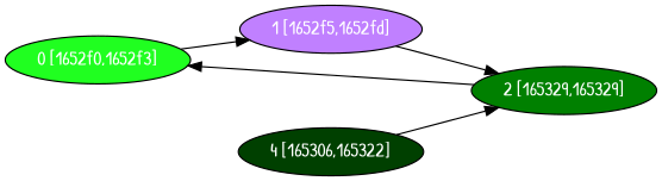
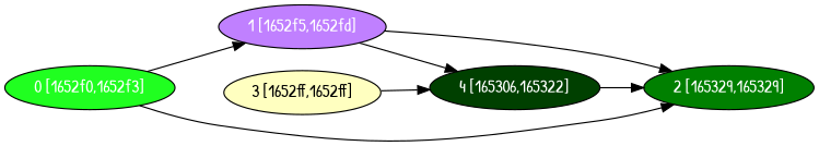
  digraph {
    fontname="Patrick Hand"
    rankdir=LR
    node [fontcolor="#ffffff" fontname="Patrick Hand" shape=oval style=filled]
    edge [fontname="Patrick Hand"]
    n1 [fillcolor="#20FF20" label="0 [1652f0,1652f3]"]
    n2 [fillcolor="#C080FF" label="1 [1652f5,1652fd]"]
    n3 [fillcolor="#008000" label="2 [165329,165329]"]
    n4 [fillcolor="#004000" label="4 [165306,165322]"]
+   n5 [fillcolor="#FFFFC0" fontcolor="#000000" label="3 [1652ff,1652ff]"]
    n1 -> n2
-   n3 -> n1
+   n1 -> n3
    n2 -> n3
+   n2 -> n4
    n4 -> n3
+   n5 -> n4
  }
